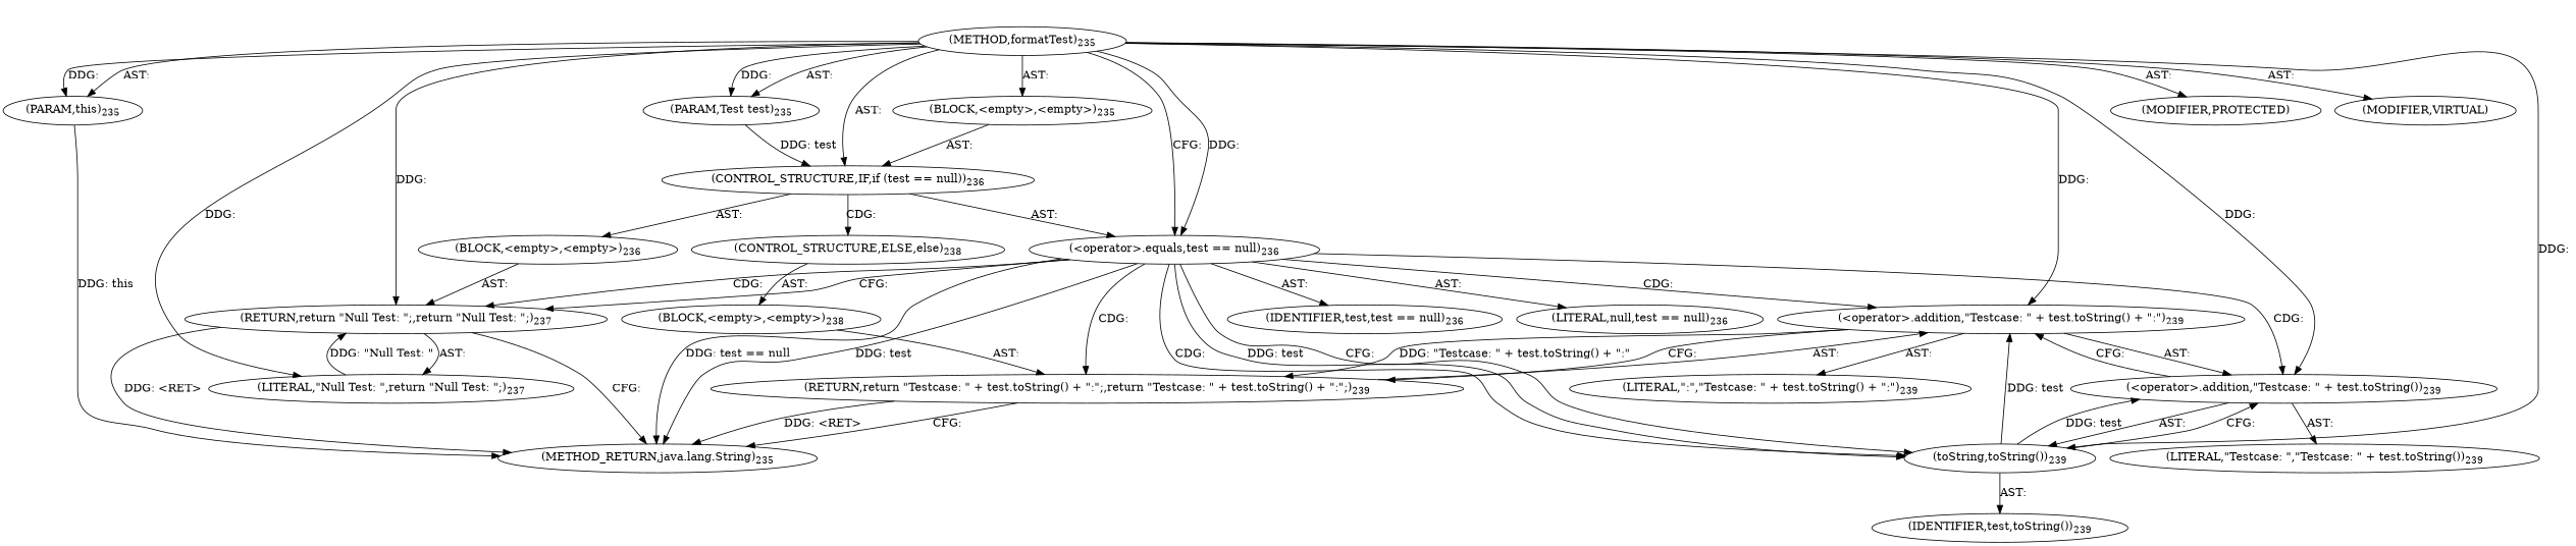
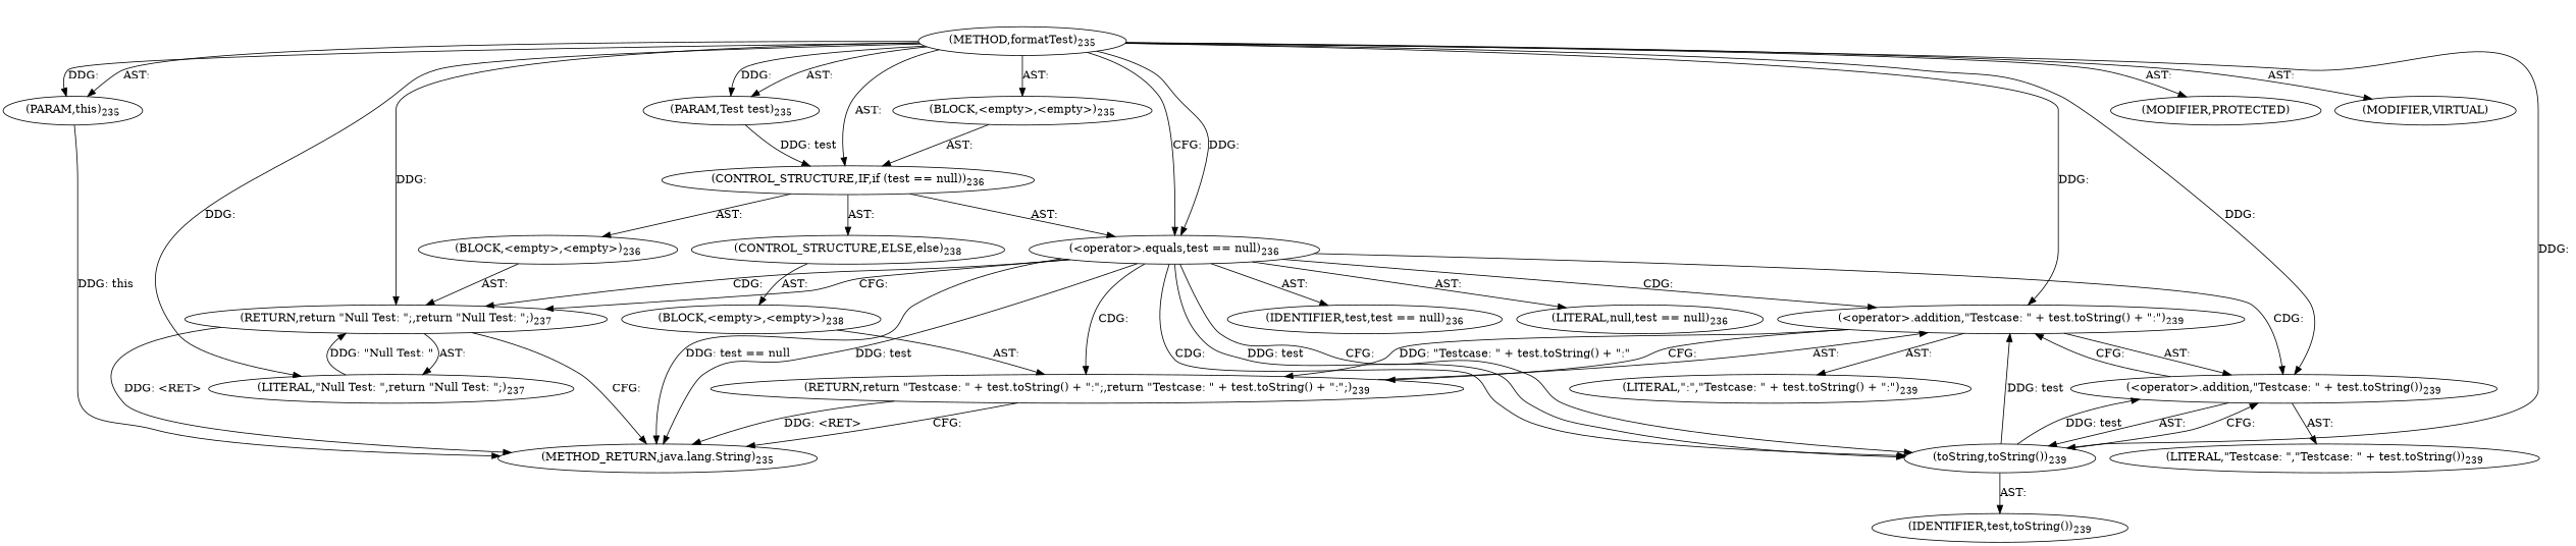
  digraph {
    fontname="DejaVu Serif"
    node [fontname="DejaVu Serif"]
    edge [fontname="DejaVu Serif"]
    n1 [label=<(METHOD,formatTest)<SUB>235</SUB>>]
    n2 [label=<(PARAM,this)<SUB>235</SUB>>]
    n3 [label=<(PARAM,Test test)<SUB>235</SUB>>]
    n4 [label=<(BLOCK,&lt;empty&gt;,&lt;empty&gt;)<SUB>235</SUB>>]
    n5 [label=<(&lt;operator&gt;.equals,test == null)<SUB>236</SUB>>]
    n6 [label=<(RETURN,return &quot;Null Test: &quot;;,return &quot;Null Test: &quot;;)<SUB>237</SUB>>]
    n7 [label=<(LITERAL,&quot;Null Test: &quot;,return &quot;Null Test: &quot;;)<SUB>237</SUB>>]
    n8 [label=<(&lt;operator&gt;.addition,&quot;Testcase: &quot; + test.toString() + &quot;:&quot;)<SUB>239</SUB>>]
    n9 [label=<(&lt;operator&gt;.addition,&quot;Testcase: &quot; + test.toString())<SUB>239</SUB>>]
    n10 [label=<(toString,toString())<SUB>239</SUB>>]
    n11 [label=<(MODIFIER,PROTECTED)>]
    n12 [label=<(MODIFIER,VIRTUAL)>]
    n13 [label=<(CONTROL_STRUCTURE,IF,if (test == null))<SUB>236</SUB>>]
    n14 [label=<(METHOD_RETURN,java.lang.String)<SUB>235</SUB>>]
    n15 [label=<(IDENTIFIER,test,test == null)<SUB>236</SUB>>]
    n16 [label=<(LITERAL,null,test == null)<SUB>236</SUB>>]
    n17 [label=<(RETURN,return &quot;Testcase: &quot; + test.toString() + &quot;:&quot;;,return &quot;Testcase: &quot; + test.toString() + &quot;:&quot;;)<SUB>239</SUB>>]
    n18 [label=<(LITERAL,&quot;:&quot;,&quot;Testcase: &quot; + test.toString() + &quot;:&quot;)<SUB>239</SUB>>]
    n19 [label=<(LITERAL,&quot;Testcase: &quot;,&quot;Testcase: &quot; + test.toString())<SUB>239</SUB>>]
    n20 [label=<(IDENTIFIER,test,toString())<SUB>239</SUB>>]
    n21 [label=<(BLOCK,&lt;empty&gt;,&lt;empty&gt;)<SUB>236</SUB>>]
    n22 [label=<(CONTROL_STRUCTURE,ELSE,else)<SUB>238</SUB>>]
    n23 [label=<(BLOCK,&lt;empty&gt;,&lt;empty&gt;)<SUB>238</SUB>>]
    n1 -> n2 [label="AST: "]
    n1 -> n2 [label="DDG: "]
    n1 -> n3 [label="AST: "]
    n1 -> n3 [label="DDG: "]
    n1 -> n4 [label="AST: "]
    n1 -> n5 [label="CFG: "]
    n1 -> n5 [label="DDG: "]
    n1 -> n6 [label="DDG: "]
    n1 -> n7 [label="DDG: "]
    n1 -> n8 [label="DDG: "]
    n1 -> n9 [label="DDG: "]
    n1 -> n10 [label="DDG: "]
    n1 -> n11 [label="AST: "]
    n1 -> n12 [label="AST: "]
    n1 -> n13 [label="AST: "]
    n2 -> n14 [label="DDG: this"]
    n3 -> n13 [label="DDG: test"]
    n4 -> n13 [label="AST: "]
    n5 -> n6 [label="CFG: "]
    n5 -> n6 [label="CDG: "]
    n5 -> n8 [label="CDG: "]
    n5 -> n9 [label="CDG: "]
    n5 -> n10 [label="CFG: "]
    n5 -> n10 [label="DDG: test"]
    n5 -> n10 [label="CDG: "]
    n5 -> n14 [label="DDG: test"]
    n5 -> n14 [label="DDG: test == null"]
    n5 -> n15 [label="AST: "]
    n5 -> n16 [label="AST: "]
    n5 -> n17 [label="CDG: "]
    n6 -> n7 [label="AST: "]
    n6 -> n14 [label="CFG: "]
    n6 -> n14 [label="DDG: &lt;RET&gt;"]
    n7 -> n6 [label="DDG: &quot;Null Test: &quot;"]
    n8 -> n9 [label="AST: "]
    n8 -> n17 [label="CFG: "]
    n8 -> n17 [label="DDG: &quot;Testcase: &quot; + test.toString() + &quot;:&quot;"]
    n8 -> n18 [label="AST: "]
    n9 -> n8 [label="CFG: "]
    n9 -> n10 [label="AST: "]
    n9 -> n19 [label="AST: "]
    n10 -> n8 [label="DDG: test"]
    n10 -> n9 [label="CFG: "]
    n10 -> n9 [label="DDG: test"]
    n10 -> n20 [label="AST: "]
    n13 -> n5 [label="AST: "]
    n13 -> n21 [label="AST: "]
-   n13 -> n22 [label="CDG: "]
+   n13 -> n22 [label="AST: "]
    n17 -> n8 [label="AST: "]
    n17 -> n14 [label="CFG: "]
    n17 -> n14 [label="DDG: &lt;RET&gt;"]
    n21 -> n6 [label="AST: "]
    n22 -> n23 [label="AST: "]
    n23 -> n17 [label="AST: "]
  }
